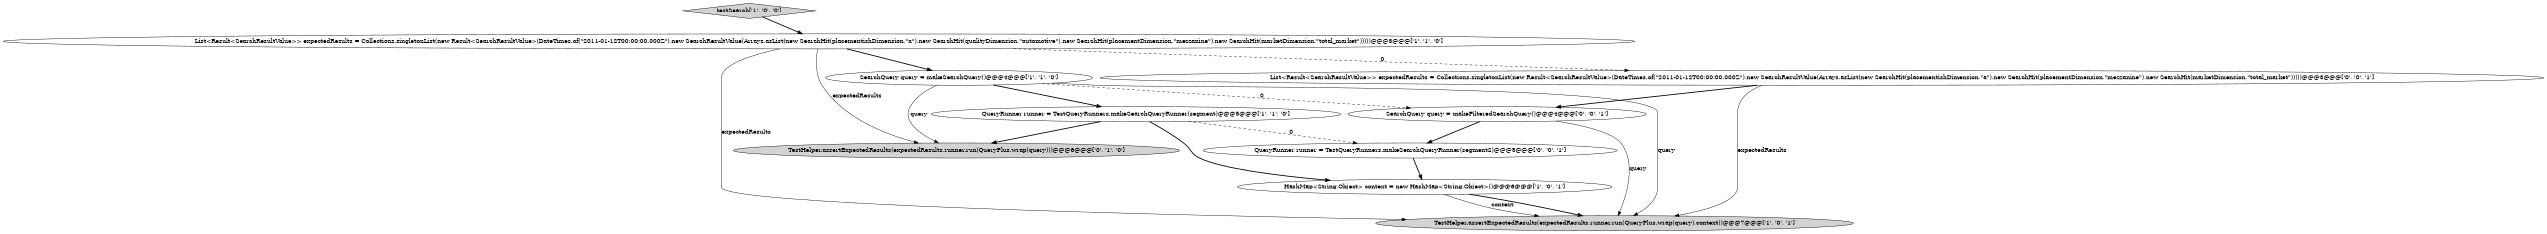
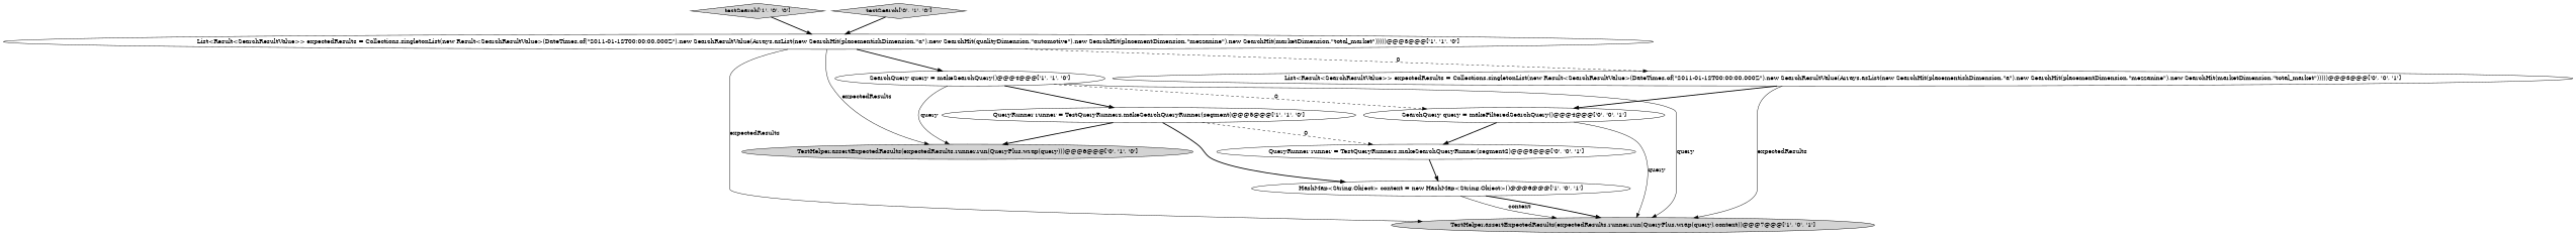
  digraph {
    node [fillcolor=white shape=ellipse style=filled]
    edge [style=bold]
    n1 [label="QueryRunner runner = TestQueryRunners.makeSearchQueryRunner(segment)@@@5@@@['1', '1', '0']"]
    n2 [label="HashMap<String,Object> context = new HashMap<String,Object>()@@@6@@@['1', '0', '1']"]
    n3 [label="QueryRunner runner = TestQueryRunners.makeSearchQueryRunner(segment2)@@@5@@@['0', '0', '1']"]
    n4 [fillcolor=lightgray label="TestHelper.assertExpectedResults(expectedResults,runner.run(QueryPlus.wrap(query)))@@@6@@@['0', '1', '0']"]
    n5 [fillcolor=lightgray label="TestHelper.assertExpectedResults(expectedResults,runner.run(QueryPlus.wrap(query),context))@@@7@@@['1', '0', '1']"]
    n6 [fillcolor=lightgray label="testSearch['1', '0', '0']" shape=diamond]
    n7 [label="List<Result<SearchResultValue>> expectedResults = Collections.singletonList(new Result<SearchResultValue>(DateTimes.of(\"2011-01-12T00:00:00.000Z\"),new SearchResultValue(Arrays.asList(new SearchHit(placementishDimension,\"a\"),new SearchHit(qualityDimension,\"automotive\"),new SearchHit(placementDimension,\"mezzanine\"),new SearchHit(marketDimension,\"total_market\")))))@@@3@@@['1', '1', '0']"]
    n8 [label="SearchQuery query = makeSearchQuery()@@@4@@@['1', '1', '0']"]
    n9 [label="List<Result<SearchResultValue>> expectedResults = Collections.singletonList(new Result<SearchResultValue>(DateTimes.of(\"2011-01-12T00:00:00.000Z\"),new SearchResultValue(Arrays.asList(new SearchHit(placementishDimension,\"a\"),new SearchHit(placementDimension,\"mezzanine\"),new SearchHit(marketDimension,\"total_market\")))))@@@3@@@['0', '0', '1']"]
    n10 [label="SearchQuery query = makeFilteredSearchQuery()@@@4@@@['0', '0', '1']"]
+   n11 [fillcolor=lightgray label="testSearch['0', '1', '0']" shape=diamond]
    n1 -> n2
    n1 -> n3 [label=0 style=dashed]
    n1 -> n4
    n2 -> n5 [label=context style=solid]
    n2 -> n5
    n3 -> n2
    n6 -> n7
    n7 -> n4 [label=expectedResults style=solid]
    n7 -> n5 [label=expectedResults style=solid]
    n7 -> n8
    n7 -> n9 [label=0 style=dashed]
    n8 -> n1
    n8 -> n4 [label=query style=solid]
    n8 -> n5 [label=query style=solid]
    n8 -> n10 [label=0 style=dashed]
    n9 -> n5 [label=expectedResults style=solid]
    n9 -> n10
    n10 -> n3
    n10 -> n5 [label=query style=solid]
+   n11 -> n7
  }
